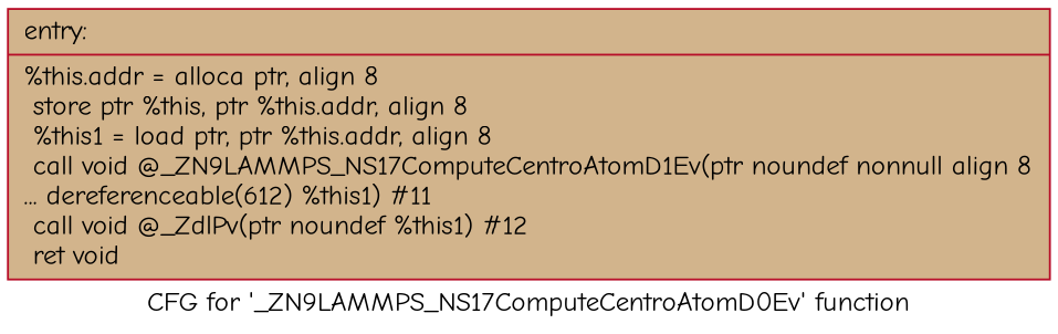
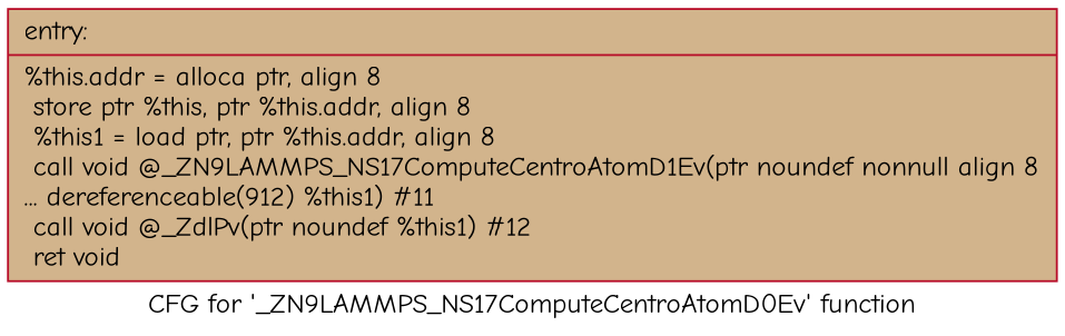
  digraph {
    label="CFG for '_ZN9LAMMPS_NS17ComputeCentroAtomD0Ev' function"
    fontname="Comic Neue"
-   n1 [color="#b70d28ff" fillcolor=tan fontname="Comic Neue" label="{entry:\l|  %this.addr = alloca ptr, align 8\l  store ptr %this, ptr %this.addr, align 8\l  %this1 = load ptr, ptr %this.addr, align 8\l  call void @_ZN9LAMMPS_NS17ComputeCentroAtomD1Ev(ptr noundef nonnull align 8\l... dereferenceable(612) %this1) #11\l  call void @_ZdlPv(ptr noundef %this1) #12\l  ret void\l}" shape=record style=filled]
+   n1 [color="#b70d28ff" fillcolor=tan fontname="Comic Neue" label="{entry:\l|  %this.addr = alloca ptr, align 8\l  store ptr %this, ptr %this.addr, align 8\l  %this1 = load ptr, ptr %this.addr, align 8\l  call void @_ZN9LAMMPS_NS17ComputeCentroAtomD1Ev(ptr noundef nonnull align 8\l... dereferenceable(912) %this1) #11\l  call void @_ZdlPv(ptr noundef %this1) #12\l  ret void\l}" shape=record style=filled]
  }
